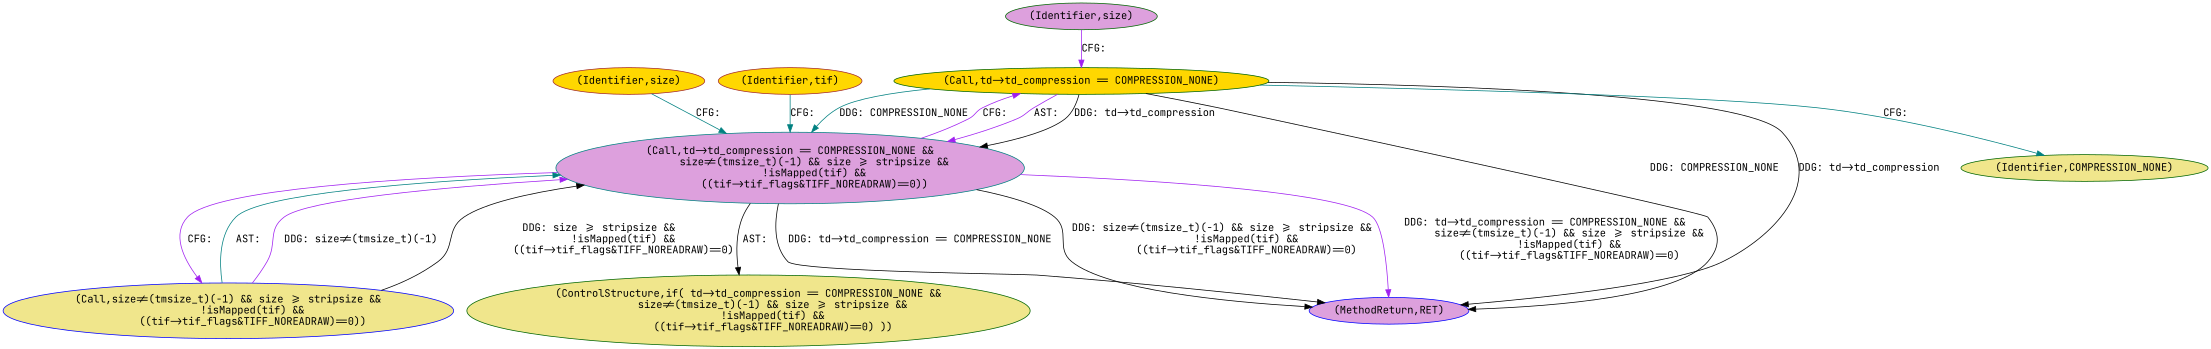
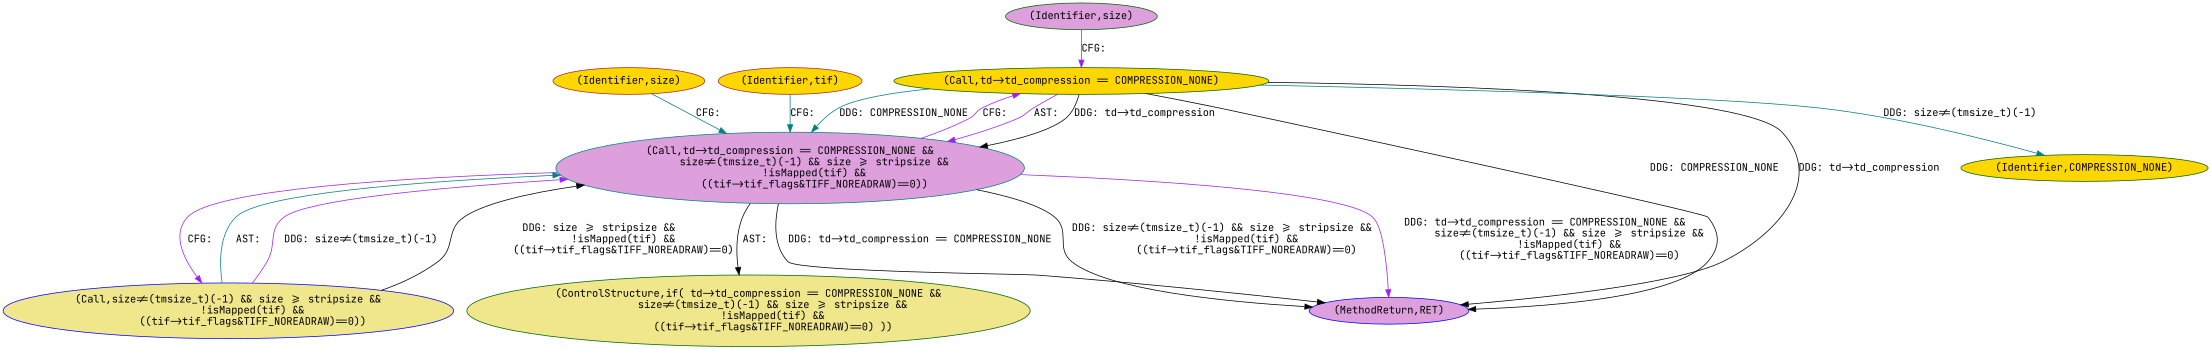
  digraph {
    fontname="JetBrains Mono"
    node [color=darkgreen fillcolor=gold fontname="JetBrains Mono" style=filled]
    edge [color=black fontname="JetBrains Mono"]
    n1 [label="(Call,td->td_compression == COMPRESSION_NONE)"]
    n2 [color=teal fillcolor=plum label="(Call,td->td_compression == COMPRESSION_NONE &&\n        size!=(tmsize_t)(-1) && size >= stripsize &&\n        !isMapped(tif) &&\n        ((tif->tif_flags&TIFF_NOREADRAW)==0))"]
    n3 [color=blue fillcolor=plum label="(MethodReturn,RET)"]
-   n4 [fillcolor=khaki label="(Identifier,COMPRESSION_NONE)"]
+   n4 [label="(Identifier,COMPRESSION_NONE)"]
    n5 [color=blue fillcolor=khaki label="(Call,size!=(tmsize_t)(-1) && size >= stripsize &&\n        !isMapped(tif) &&\n        ((tif->tif_flags&TIFF_NOREADRAW)==0))"]
    n6 [fillcolor=khaki label="(ControlStructure,if( td->td_compression == COMPRESSION_NONE &&\n        size!=(tmsize_t)(-1) && size >= stripsize &&\n        !isMapped(tif) &&\n        ((tif->tif_flags&TIFF_NOREADRAW)==0) ))"]
    n7 [fillcolor=plum label="(Identifier,size)"]
    n8 [color=brown label="(Identifier,size)"]
    n9 [color=brown label="(Identifier,tif)"]
    n1 -> n2 [color=purple label="AST: "]
    n1 -> n2 [label="DDG: td->td_compression"]
    n1 -> n2 [color=teal label="DDG: COMPRESSION_NONE"]
    n1 -> n3 [label="DDG: COMPRESSION_NONE"]
    n1 -> n3 [label="DDG: td->td_compression"]
-   n1 -> n4 [color=teal label="CFG: "]
+   n1 -> n4 [color=teal label="DDG: size!=(tmsize_t)(-1)"]
    n2 -> n1 [color=purple label="CFG: "]
    n2 -> n3 [label="DDG: size!=(tmsize_t)(-1) && size >= stripsize &&\n        !isMapped(tif) &&\n        ((tif->tif_flags&TIFF_NOREADRAW)==0)"]
    n2 -> n3 [color=purple label="DDG: td->td_compression == COMPRESSION_NONE &&\n        size!=(tmsize_t)(-1) && size >= stripsize &&\n        !isMapped(tif) &&\n        ((tif->tif_flags&TIFF_NOREADRAW)==0)"]
    n2 -> n3 [label="DDG: td->td_compression == COMPRESSION_NONE"]
    n2 -> n5 [color=purple label="CFG: "]
    n2 -> n6 [label="AST: "]
    n5 -> n2 [color=teal label="AST: "]
    n5 -> n2 [color=purple label="DDG: size!=(tmsize_t)(-1)"]
    n5 -> n2 [label="DDG: size >= stripsize &&\n        !isMapped(tif) &&\n        ((tif->tif_flags&TIFF_NOREADRAW)==0)"]
    n7 -> n1 [color=purple label="CFG: "]
    n8 -> n2 [color=teal label="CFG: "]
    n9 -> n2 [color=teal label="CFG: "]
  }
